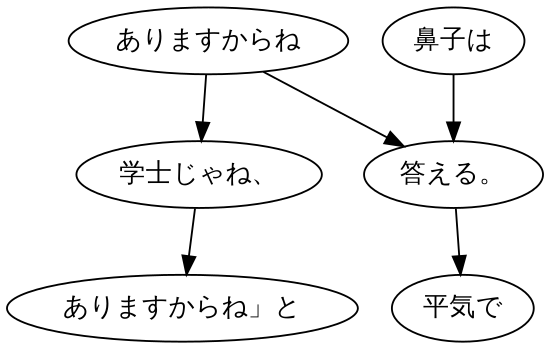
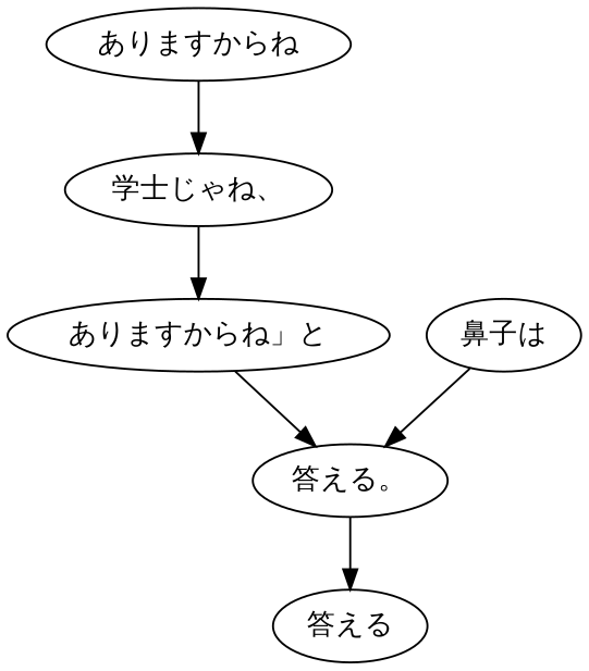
  digraph {
    fontname=Nunito
    node [fontname=Nunito]
    edge [fontname=Nunito]
    n1 [label="ありますからね"]
    n2 [label="学士じゃね、"]
    n3 [label="ありますからね」と"]
    n4 [label="答える。"]
-   n5 [label="平気で"]
+   n5 [label="答える"]
    n6 [label="鼻子は"]
    n1 -> n2
    n2 -> n3
-   n1 -> n4
+   n3 -> n4
    n4 -> n5
    n6 -> n4
  }
